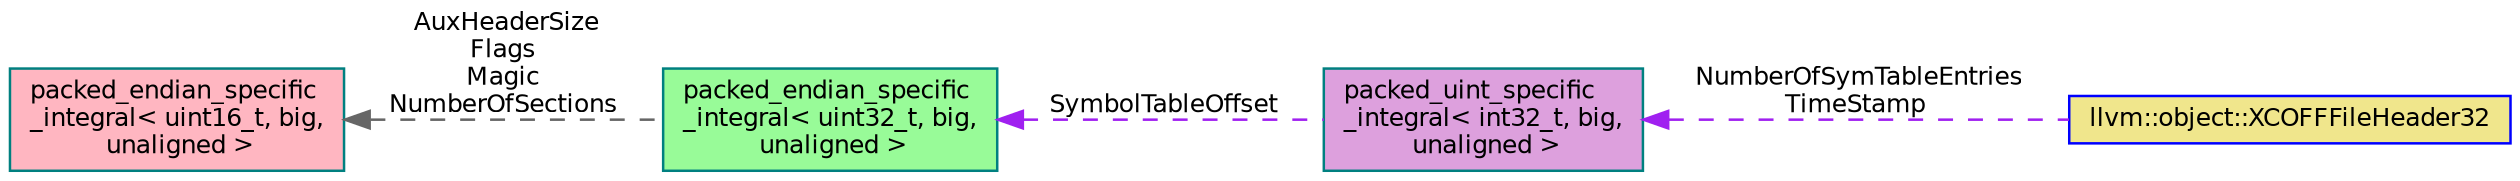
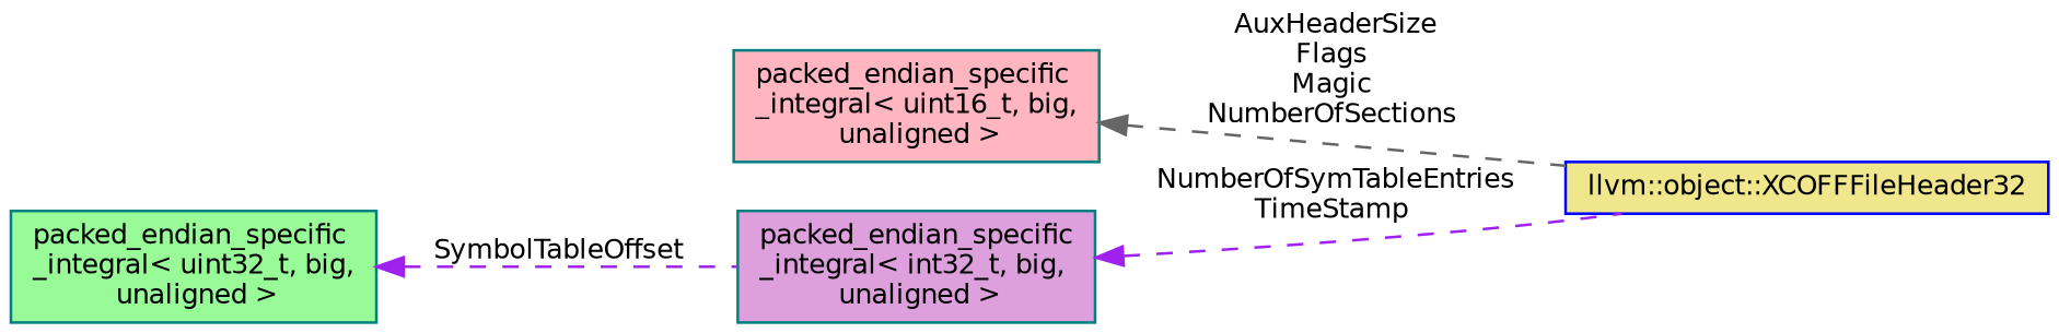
  digraph {
    rankdir=LR
    node [color=teal fontname=Helvetica fontsize=10 shape=box style=filled]
    edge [color=purple dir=back fontname=Helvetica fontsize=10 labelfontname=Helvetica labelfontsize=10 style=dashed]
    n1 [color=blue fillcolor=khaki fontcolor=black height=0.2 label="llvm::object::XCOFFFileHeader32" width=0.4]
    n2 [fillcolor=lightpink height=0.2 label="packed_endian_specific\l_integral\< uint16_t, big,\l unaligned \>" width=0.4]
-   n3 [fillcolor=plum height=0.2 label="packed_uint_specific\l_integral\< int32_t, big,\l unaligned \>" width=0.4]
+   n3 [fillcolor=plum height=0.2 label="packed_endian_specific\l_integral\< int32_t, big,\l unaligned \>" width=0.4]
    n4 [fillcolor=palegreen height=0.2 label="packed_endian_specific\l_integral\< uint32_t, big,\l unaligned \>" width=0.4]
-   n2 -> n4 [color=gray40 label=" AuxHeaderSize\nFlags\nMagic\nNumberOfSections"]
+   n2 -> n1 [color=gray40 label=" AuxHeaderSize\nFlags\nMagic\nNumberOfSections"]
    n3 -> n1 [label=" NumberOfSymTableEntries\nTimeStamp"]
    n4 -> n3 [label=" SymbolTableOffset"]
  }
